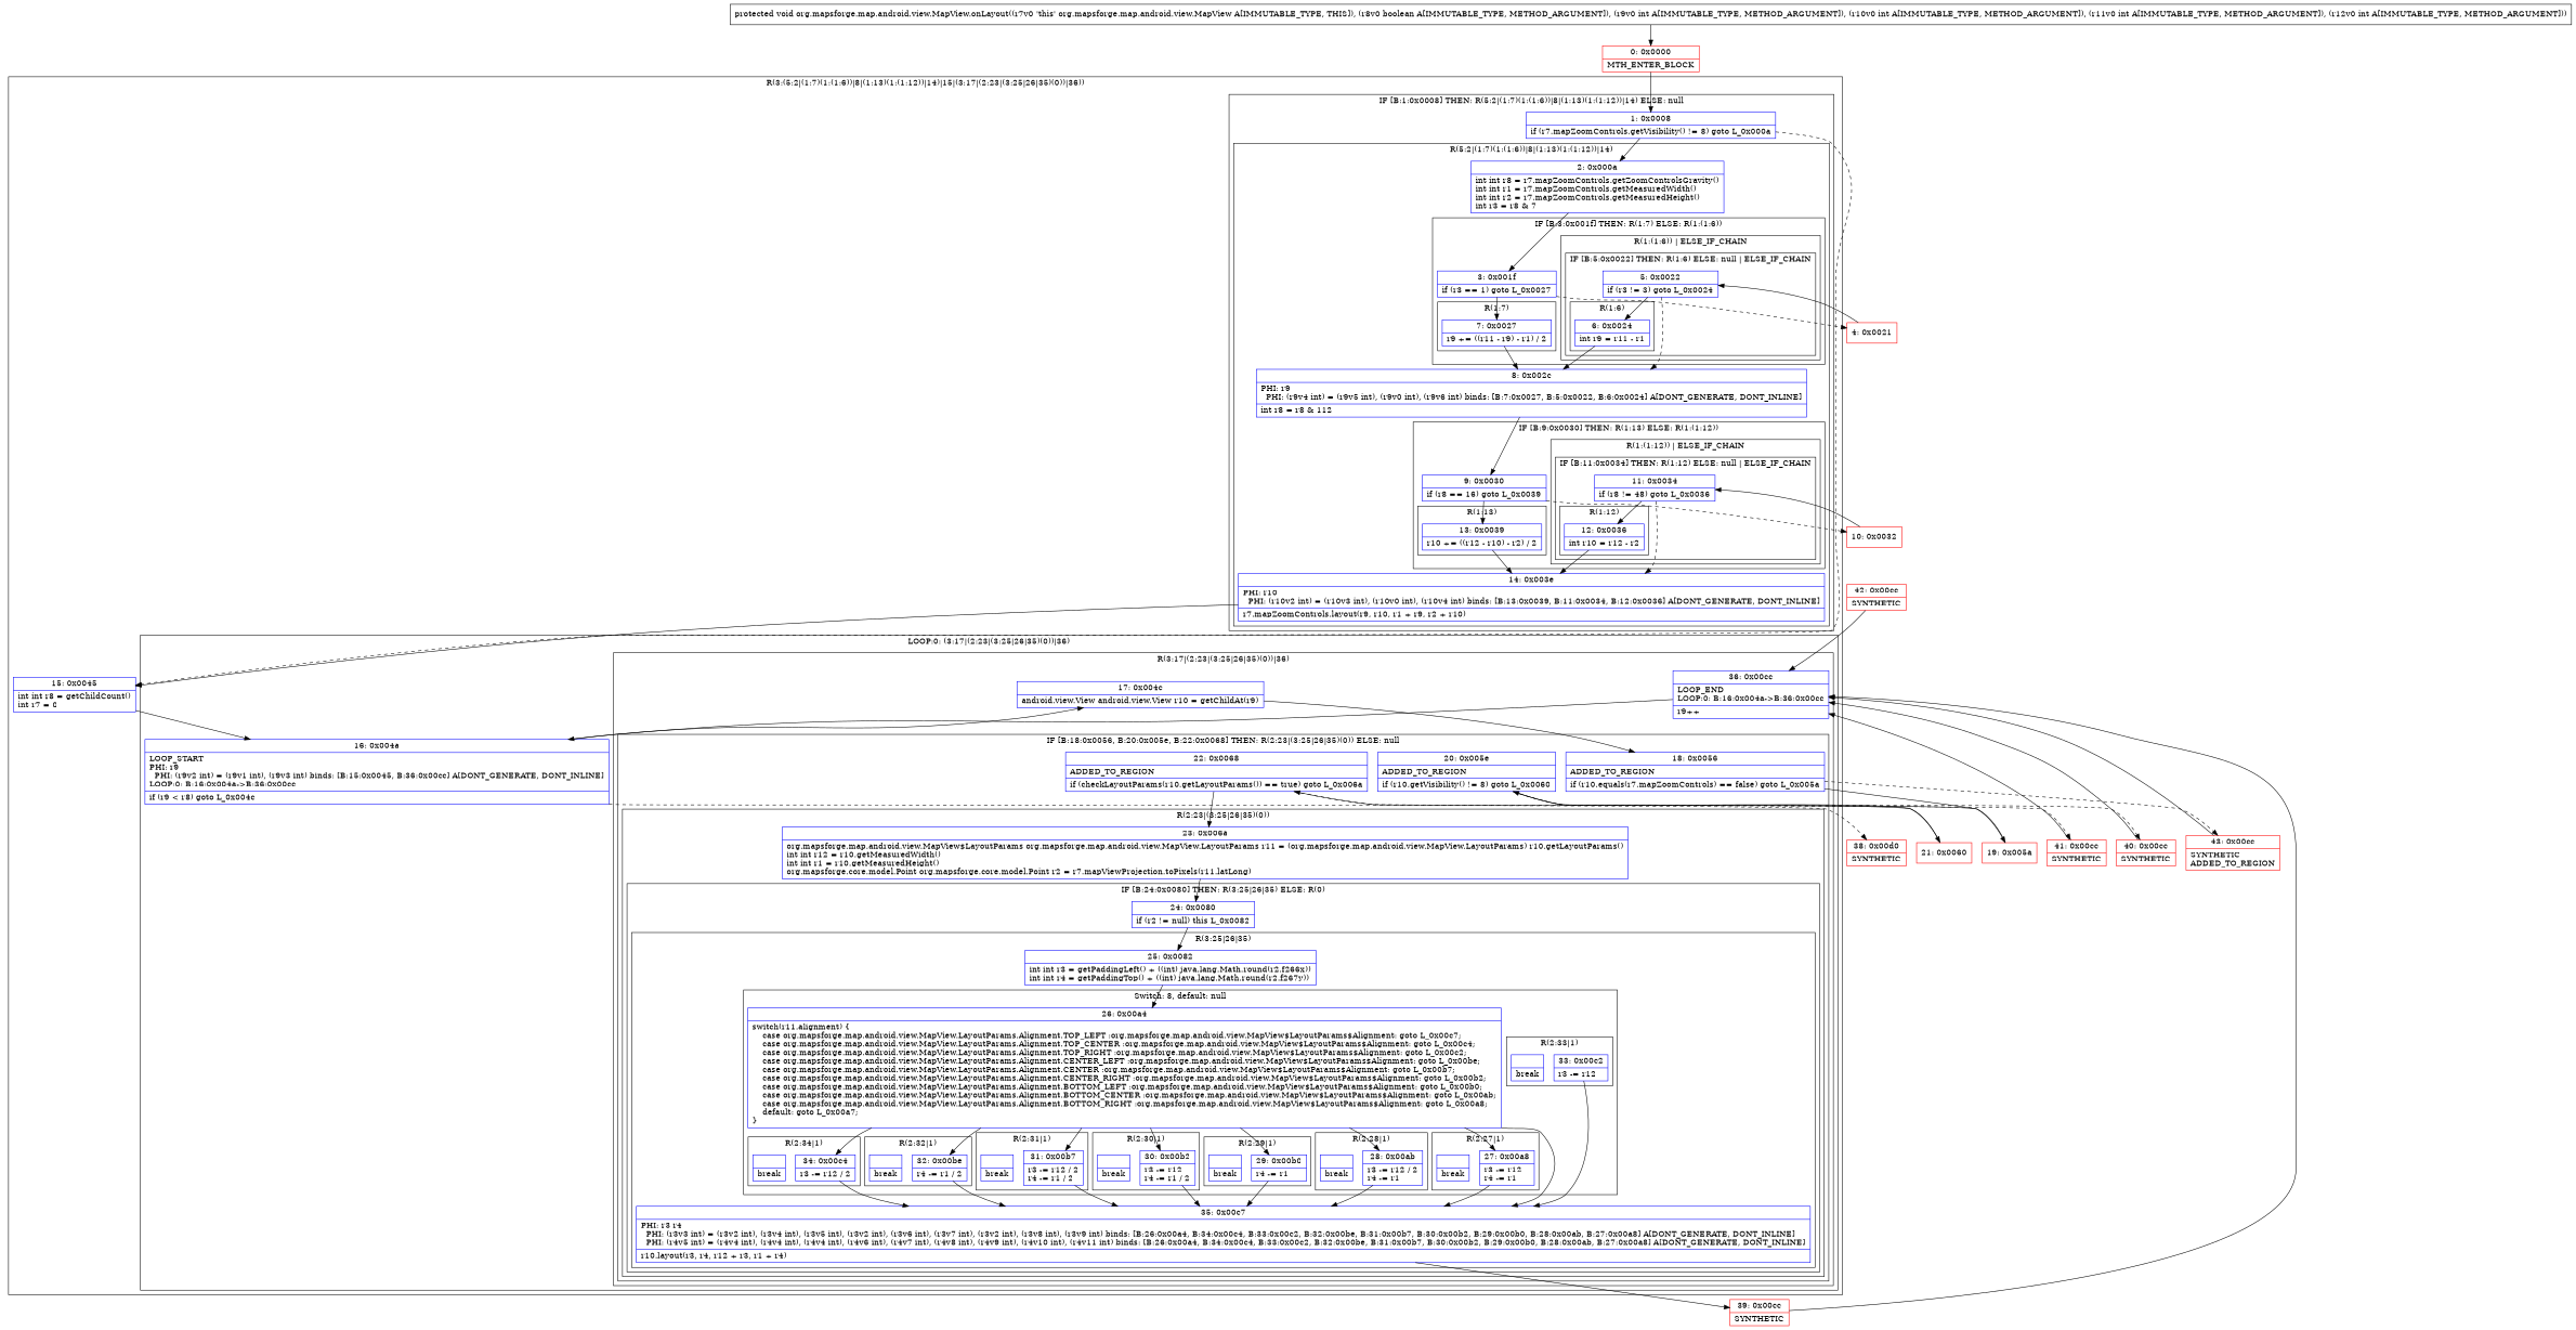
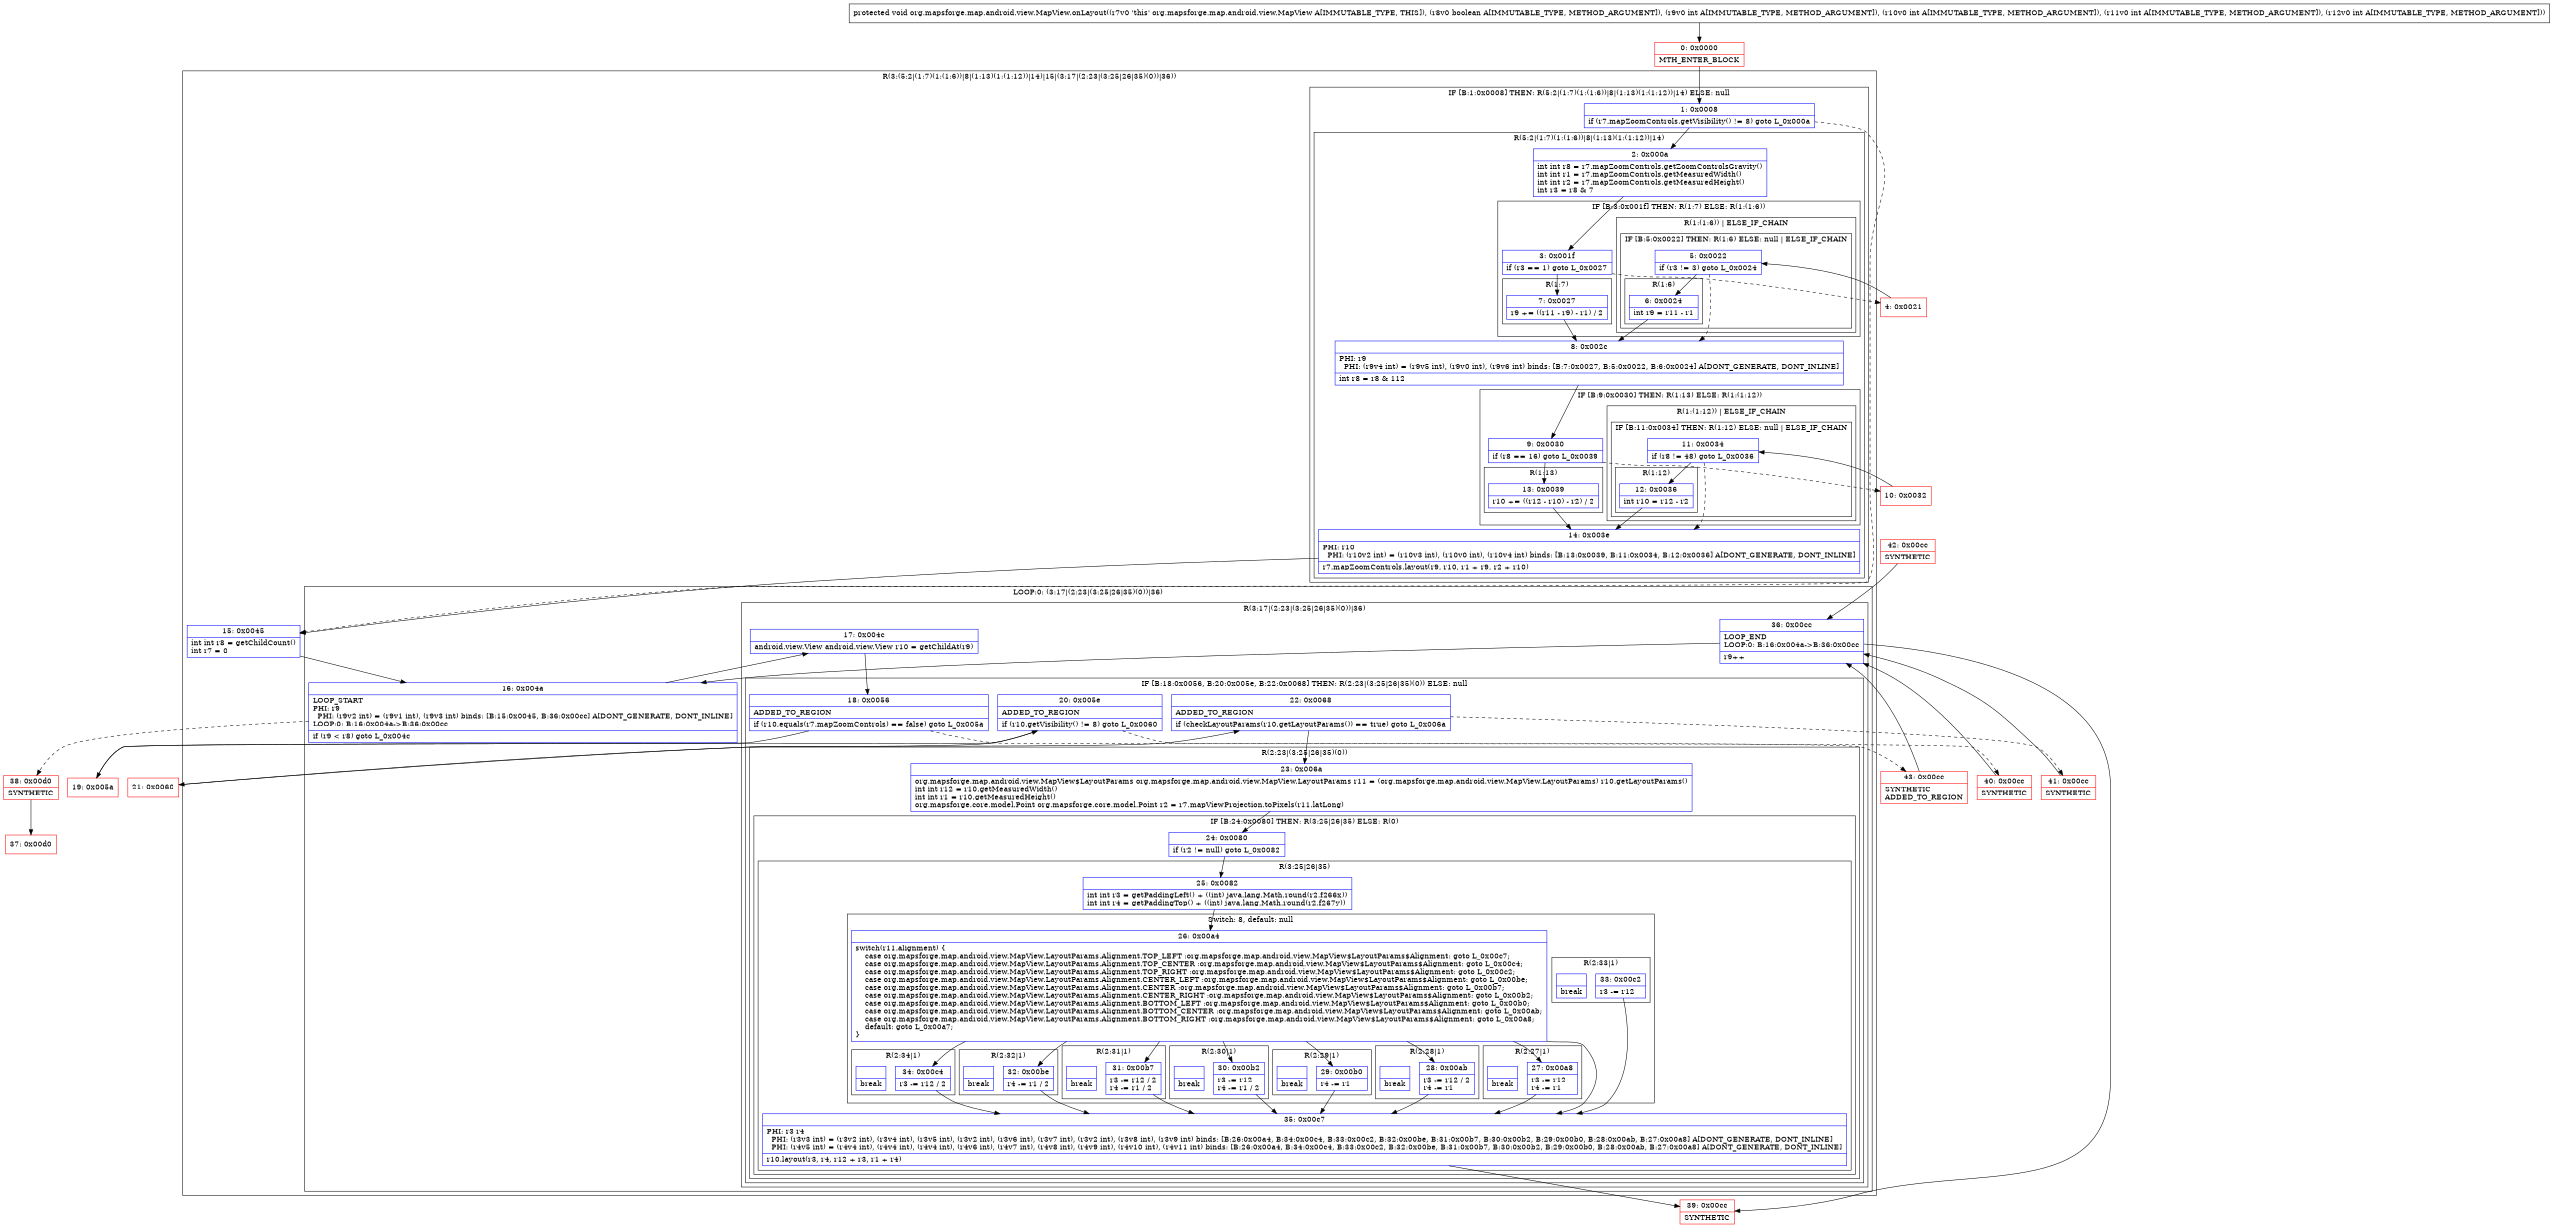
  digraph {
    node [color=blue shape=record]
    n1 [label="{7\:\ 0x0027|r9 += ((r11 \- r9) \- r1) \/ 2\l}"]
    n2 [label="{6\:\ 0x0024|int r9 = r11 \- r1\l}"]
    n3 [label="{5\:\ 0x0022|if (r3 != 3) goto L_0x0024\l}"]
    n4 [label="{3\:\ 0x001f|if (r3 == 1) goto L_0x0027\l}"]
    n5 [label="{13\:\ 0x0039|r10 += ((r12 \- r10) \- r2) \/ 2\l}"]
    n6 [label="{12\:\ 0x0036|int r10 = r12 \- r2\l}"]
    n7 [label="{11\:\ 0x0034|if (r8 != 48) goto L_0x0036\l}"]
    n8 [label="{9\:\ 0x0030|if (r8 == 16) goto L_0x0039\l}"]
    n9 [label="{2\:\ 0x000a|int int r8 = r7.mapZoomControls.getZoomControlsGravity()\lint int r1 = r7.mapZoomControls.getMeasuredWidth()\lint int r2 = r7.mapZoomControls.getMeasuredHeight()\lint r3 = r8 & 7\l}"]
    n10 [label="{8\:\ 0x002c|PHI: r9 \l  PHI: (r9v4 int) = (r9v5 int), (r9v0 int), (r9v6 int) binds: [B:7:0x0027, B:5:0x0022, B:6:0x0024] A[DONT_GENERATE, DONT_INLINE]\l|int r8 = r8 & 112\l}"]
    n11 [label="{14\:\ 0x003e|PHI: r10 \l  PHI: (r10v2 int) = (r10v3 int), (r10v0 int), (r10v4 int) binds: [B:13:0x0039, B:11:0x0034, B:12:0x0036] A[DONT_GENERATE, DONT_INLINE]\l|r7.mapZoomControls.layout(r9, r10, r1 + r9, r2 + r10)\l}"]
    n12 [label="{1\:\ 0x0008|if (r7.mapZoomControls.getVisibility() != 8) goto L_0x000a\l}"]
    n13 [label="{34\:\ 0x00c4|r3 \-= r12 \/ 2\l}"]
    n14 [label="{|break\l}"]
    n15 [label="{33\:\ 0x00c2|r3 \-= r12\l}"]
    n16 [label="{|break\l}"]
    n17 [label="{32\:\ 0x00be|r4 \-= r1 \/ 2\l}"]
    n18 [label="{|break\l}"]
    n19 [label="{31\:\ 0x00b7|r3 \-= r12 \/ 2\lr4 \-= r1 \/ 2\l}"]
    n20 [label="{|break\l}"]
    n21 [label="{30\:\ 0x00b2|r3 \-= r12\lr4 \-= r1 \/ 2\l}"]
    n22 [label="{|break\l}"]
    n23 [label="{29\:\ 0x00b0|r4 \-= r1\l}"]
    n24 [label="{|break\l}"]
    n25 [label="{28\:\ 0x00ab|r3 \-= r12 \/ 2\lr4 \-= r1\l}"]
    n26 [label="{|break\l}"]
    n27 [label="{27\:\ 0x00a8|r3 \-= r12\lr4 \-= r1\l}"]
    n28 [label="{|break\l}"]
    n29 [label="{26\:\ 0x00a4|switch(r11.alignment) \{\l    case org.mapsforge.map.android.view.MapView.LayoutParams.Alignment.TOP_LEFT :org.mapsforge.map.android.view.MapView$LayoutParams$Alignment: goto L_0x00c7;\l    case org.mapsforge.map.android.view.MapView.LayoutParams.Alignment.TOP_CENTER :org.mapsforge.map.android.view.MapView$LayoutParams$Alignment: goto L_0x00c4;\l    case org.mapsforge.map.android.view.MapView.LayoutParams.Alignment.TOP_RIGHT :org.mapsforge.map.android.view.MapView$LayoutParams$Alignment: goto L_0x00c2;\l    case org.mapsforge.map.android.view.MapView.LayoutParams.Alignment.CENTER_LEFT :org.mapsforge.map.android.view.MapView$LayoutParams$Alignment: goto L_0x00be;\l    case org.mapsforge.map.android.view.MapView.LayoutParams.Alignment.CENTER :org.mapsforge.map.android.view.MapView$LayoutParams$Alignment: goto L_0x00b7;\l    case org.mapsforge.map.android.view.MapView.LayoutParams.Alignment.CENTER_RIGHT :org.mapsforge.map.android.view.MapView$LayoutParams$Alignment: goto L_0x00b2;\l    case org.mapsforge.map.android.view.MapView.LayoutParams.Alignment.BOTTOM_LEFT :org.mapsforge.map.android.view.MapView$LayoutParams$Alignment: goto L_0x00b0;\l    case org.mapsforge.map.android.view.MapView.LayoutParams.Alignment.BOTTOM_CENTER :org.mapsforge.map.android.view.MapView$LayoutParams$Alignment: goto L_0x00ab;\l    case org.mapsforge.map.android.view.MapView.LayoutParams.Alignment.BOTTOM_RIGHT :org.mapsforge.map.android.view.MapView$LayoutParams$Alignment: goto L_0x00a8;\l    default: goto L_0x00a7;\l\}\l}"]
    n30 [label="{25\:\ 0x0082|int int r3 = getPaddingLeft() + ((int) java.lang.Math.round(r2.f266x))\lint int r4 = getPaddingTop() + ((int) java.lang.Math.round(r2.f267y))\l}"]
    n31 [label="{35\:\ 0x00c7|PHI: r3 r4 \l  PHI: (r3v3 int) = (r3v2 int), (r3v4 int), (r3v5 int), (r3v2 int), (r3v6 int), (r3v7 int), (r3v2 int), (r3v8 int), (r3v9 int) binds: [B:26:0x00a4, B:34:0x00c4, B:33:0x00c2, B:32:0x00be, B:31:0x00b7, B:30:0x00b2, B:29:0x00b0, B:28:0x00ab, B:27:0x00a8] A[DONT_GENERATE, DONT_INLINE]\l  PHI: (r4v5 int) = (r4v4 int), (r4v4 int), (r4v4 int), (r4v6 int), (r4v7 int), (r4v8 int), (r4v9 int), (r4v10 int), (r4v11 int) binds: [B:26:0x00a4, B:34:0x00c4, B:33:0x00c2, B:32:0x00be, B:31:0x00b7, B:30:0x00b2, B:29:0x00b0, B:28:0x00ab, B:27:0x00a8] A[DONT_GENERATE, DONT_INLINE]\l|r10.layout(r3, r4, r12 + r3, r1 + r4)\l}"]
-   n32 [label="{24\:\ 0x0080|if (r2 != null) this L_0x0082\l}"]
+   n32 [label="{24\:\ 0x0080|if (r2 != null) goto L_0x0082\l}"]
    n33 [label="{23\:\ 0x006a|org.mapsforge.map.android.view.MapView$LayoutParams org.mapsforge.map.android.view.MapView.LayoutParams r11 = (org.mapsforge.map.android.view.MapView.LayoutParams) r10.getLayoutParams()\lint int r12 = r10.getMeasuredWidth()\lint int r1 = r10.getMeasuredHeight()\lorg.mapsforge.core.model.Point org.mapsforge.core.model.Point r2 = r7.mapViewProjection.toPixels(r11.latLong)\l}"]
    n34 [label="{18\:\ 0x0056|ADDED_TO_REGION\l|if (r10.equals(r7.mapZoomControls) == false) goto L_0x005a\l}"]
    n35 [label="{20\:\ 0x005e|ADDED_TO_REGION\l|if (r10.getVisibility() != 8) goto L_0x0060\l}"]
    n36 [label="{22\:\ 0x0068|ADDED_TO_REGION\l|if (checkLayoutParams(r10.getLayoutParams()) == true) goto L_0x006a\l}"]
    n37 [label="{17\:\ 0x004c|android.view.View android.view.View r10 = getChildAt(r9)\l}"]
    n38 [label="{36\:\ 0x00cc|LOOP_END\lLOOP:0: B:16:0x004a\-\>B:36:0x00cc\l|r9++\l}"]
    n39 [label="{16\:\ 0x004a|LOOP_START\lPHI: r9 \l  PHI: (r9v2 int) = (r9v1 int), (r9v3 int) binds: [B:15:0x0045, B:36:0x00cc] A[DONT_GENERATE, DONT_INLINE]\lLOOP:0: B:16:0x004a\-\>B:36:0x00cc\l|if (r9 \< r8) goto L_0x004c\l}"]
    n40 [label="{15\:\ 0x0045|int int r8 = getChildCount()\lint r7 = 0\l}"]
    n41 [color=red label="{4\:\ 0x0021}"]
    n42 [color=red label="{10\:\ 0x0032}"]
    n43 [color=red label="{39\:\ 0x00cc|SYNTHETIC\l}"]
    n44 [color=red label="{19\:\ 0x005a}"]
    n45 [color=red label="{43\:\ 0x00cc|SYNTHETIC\lADDED_TO_REGION\l}"]
    n46 [color=red label="{21\:\ 0x0060}"]
    n47 [color=red label="{40\:\ 0x00cc|SYNTHETIC\l}"]
    n48 [color=red label="{41\:\ 0x00cc|SYNTHETIC\l}"]
    n49 [color=red label="{38\:\ 0x00d0|SYNTHETIC\l}"]
+   n50 [color=red label="{37\:\ 0x00d0}"]
    n51 [color=red label="{42\:\ 0x00cc|SYNTHETIC\l}"]
    n52 [color=red label="{0\:\ 0x0000|MTH_ENTER_BLOCK\l}"]
    n53 [label="{protected void org.mapsforge.map.android.view.MapView.onLayout((r7v0 'this' org.mapsforge.map.android.view.MapView A[IMMUTABLE_TYPE, THIS]), (r8v0 boolean A[IMMUTABLE_TYPE, METHOD_ARGUMENT]), (r9v0 int A[IMMUTABLE_TYPE, METHOD_ARGUMENT]), (r10v0 int A[IMMUTABLE_TYPE, METHOD_ARGUMENT]), (r11v0 int A[IMMUTABLE_TYPE, METHOD_ARGUMENT]), (r12v0 int A[IMMUTABLE_TYPE, METHOD_ARGUMENT])) }" color=""]
    subgraph cluster_1 {
      label="R(3:(5:2|(1:7)(1:(1:6))|8|(1:13)(1:(1:12))|14)|15|(3:17|(2:23|(3:25|26|35)(0))|36))"
      n40
      subgraph cluster_2 {
        label="IF [B:1:0x0008] THEN: R(5:2|(1:7)(1:(1:6))|8|(1:13)(1:(1:12))|14) ELSE: null"
        n12
        subgraph cluster_3 {
          label="R(5:2|(1:7)(1:(1:6))|8|(1:13)(1:(1:12))|14)"
          n9
          n10
          n11
          subgraph cluster_4 {
            label="IF [B:3:0x001f] THEN: R(1:7) ELSE: R(1:(1:6))"
            n4
            subgraph cluster_5 {
              label="R(1:7)"
              n1
            }
            subgraph cluster_6 {
              label="R(1:(1:6)) | ELSE_IF_CHAIN\l"
              subgraph cluster_7 {
                label="IF [B:5:0x0022] THEN: R(1:6) ELSE: null | ELSE_IF_CHAIN\l"
                n3
                subgraph cluster_8 {
                  label="R(1:6)"
                  n2
                }
              }
            }
          }
          subgraph cluster_9 {
            label="IF [B:9:0x0030] THEN: R(1:13) ELSE: R(1:(1:12))"
            n8
            subgraph cluster_10 {
              label="R(1:13)"
              n5
            }
            subgraph cluster_11 {
              label="R(1:(1:12)) | ELSE_IF_CHAIN\l"
              subgraph cluster_12 {
                label="IF [B:11:0x0034] THEN: R(1:12) ELSE: null | ELSE_IF_CHAIN\l"
                n7
                subgraph cluster_13 {
                  label="R(1:12)"
                  n6
                }
              }
            }
          }
        }
      }
      subgraph cluster_14 {
        label="LOOP:0: (3:17|(2:23|(3:25|26|35)(0))|36)"
        n39
        subgraph cluster_15 {
          label="R(3:17|(2:23|(3:25|26|35)(0))|36)"
          n37
          n38
          subgraph cluster_16 {
            label="IF [B:18:0x0056, B:20:0x005e, B:22:0x0068] THEN: R(2:23|(3:25|26|35)(0)) ELSE: null"
            n34
            n35
            n36
            subgraph cluster_17 {
              label="R(2:23|(3:25|26|35)(0))"
              n33
              subgraph cluster_18 {
                label="IF [B:24:0x0080] THEN: R(3:25|26|35) ELSE: R(0)"
                n32
                subgraph cluster_19 {
                  label="R(3:25|26|35)"
                  n30
                  n31
                  subgraph cluster_20 {
                    label="Switch: 8, default: null"
                    n29
                    subgraph cluster_21 {
                      label="R(2:34|1)"
                      n13
                      n14
                    }
                    subgraph cluster_22 {
                      label="R(2:33|1)"
                      n15
                      n16
                    }
                    subgraph cluster_23 {
                      label="R(2:32|1)"
                      n17
                      n18
                    }
                    subgraph cluster_24 {
                      label="R(2:31|1)"
                      n19
                      n20
                    }
                    subgraph cluster_25 {
                      label="R(2:30|1)"
                      n21
                      n22
                    }
                    subgraph cluster_26 {
                      label="R(2:29|1)"
                      n23
                      n24
                    }
                    subgraph cluster_27 {
                      label="R(2:28|1)"
                      n25
                      n26
                    }
                    subgraph cluster_28 {
                      label="R(2:27|1)"
                      n27
                      n28
                    }
                  }
                }
                subgraph cluster_29 {
                  label="R(0)"
                }
              }
            }
          }
        }
      }
    }
    n1 -> n10
    n2 -> n10
    n3 -> n2
    n3 -> n10 [style=dashed]
    n4 -> n1
    n4 -> n41 [style=dashed]
    n5 -> n11
    n6 -> n11
    n7 -> n6
    n7 -> n11 [style=dashed]
    n8 -> n5
    n8 -> n42 [style=dashed]
    n9 -> n4
    n10 -> n8
    n11 -> n40
    n12 -> n9
    n12 -> n40 [style=dashed]
    n13 -> n31
    n15 -> n31
    n17 -> n31
    n19 -> n31
    n21 -> n31
    n23 -> n31
    n25 -> n31
    n27 -> n31
    n29 -> n13
    n29 -> n17
    n29 -> n19
    n29 -> n21
    n29 -> n23
    n29 -> n25
    n29 -> n27
    n29 -> n31
    n30 -> n29
    n31 -> n43
    n32 -> n30
    n33 -> n32
    n34 -> n44
    n34 -> n45 [style=dashed]
    n35 -> n46
    n35 -> n47 [style=dashed]
    n36 -> n33
    n36 -> n48 [style=dashed]
    n37 -> n34
    n38 -> n39
    n39 -> n37
    n39 -> n49 [style=dashed]
    n40 -> n39
    n41 -> n3
    n42 -> n7
-   n43 -> n38
+   n38 -> n43
    n44 -> n35
    n45 -> n38
    n46 -> n36
    n47 -> n38
    n48 -> n38
+   n49 -> n50
    n51 -> n38
    n52 -> n12
    n53 -> n52
  }
